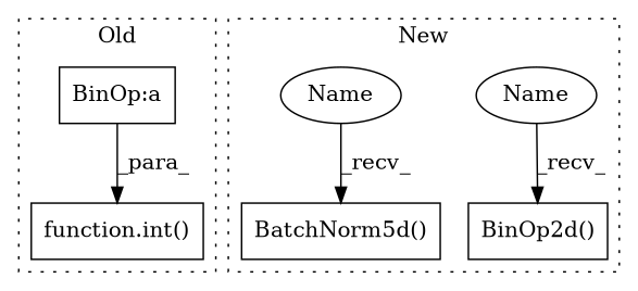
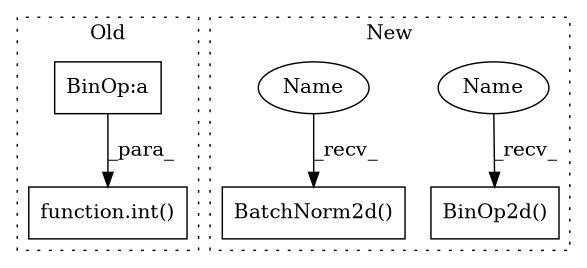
  digraph {
    node [a=75 l=2 shape=box]
    n1 [l="4,1" label="function.int()" s="6069,6097"]
    n2 [a=82 l=3 label="BinOp:a" s=6081]
-   n3 [l="15,1" label="BatchNorm5d()" s="1542,1567"]
+   n3 [l="15,1" label="BatchNorm2d()" s="1542,1567"]
    n4 [l="10,107" label="BinOp2d()" s="1256,1286"]
    n5 [a=87 label=Name s=1256 shape=ellipse]
    n6 [a=87 label=Name s=1542 shape=ellipse]
    subgraph cluster_1 {
      label=Old
      style=dotted
      n1
      n2
    }
    subgraph cluster_2 {
      label=New
      style=dotted
      n3
      n4
      n5
      n6
    }
    n2 -> n1 [label=_para_]
    n5 -> n4 [label=_recv_]
    n6 -> n3 [label=_recv_]
  }
